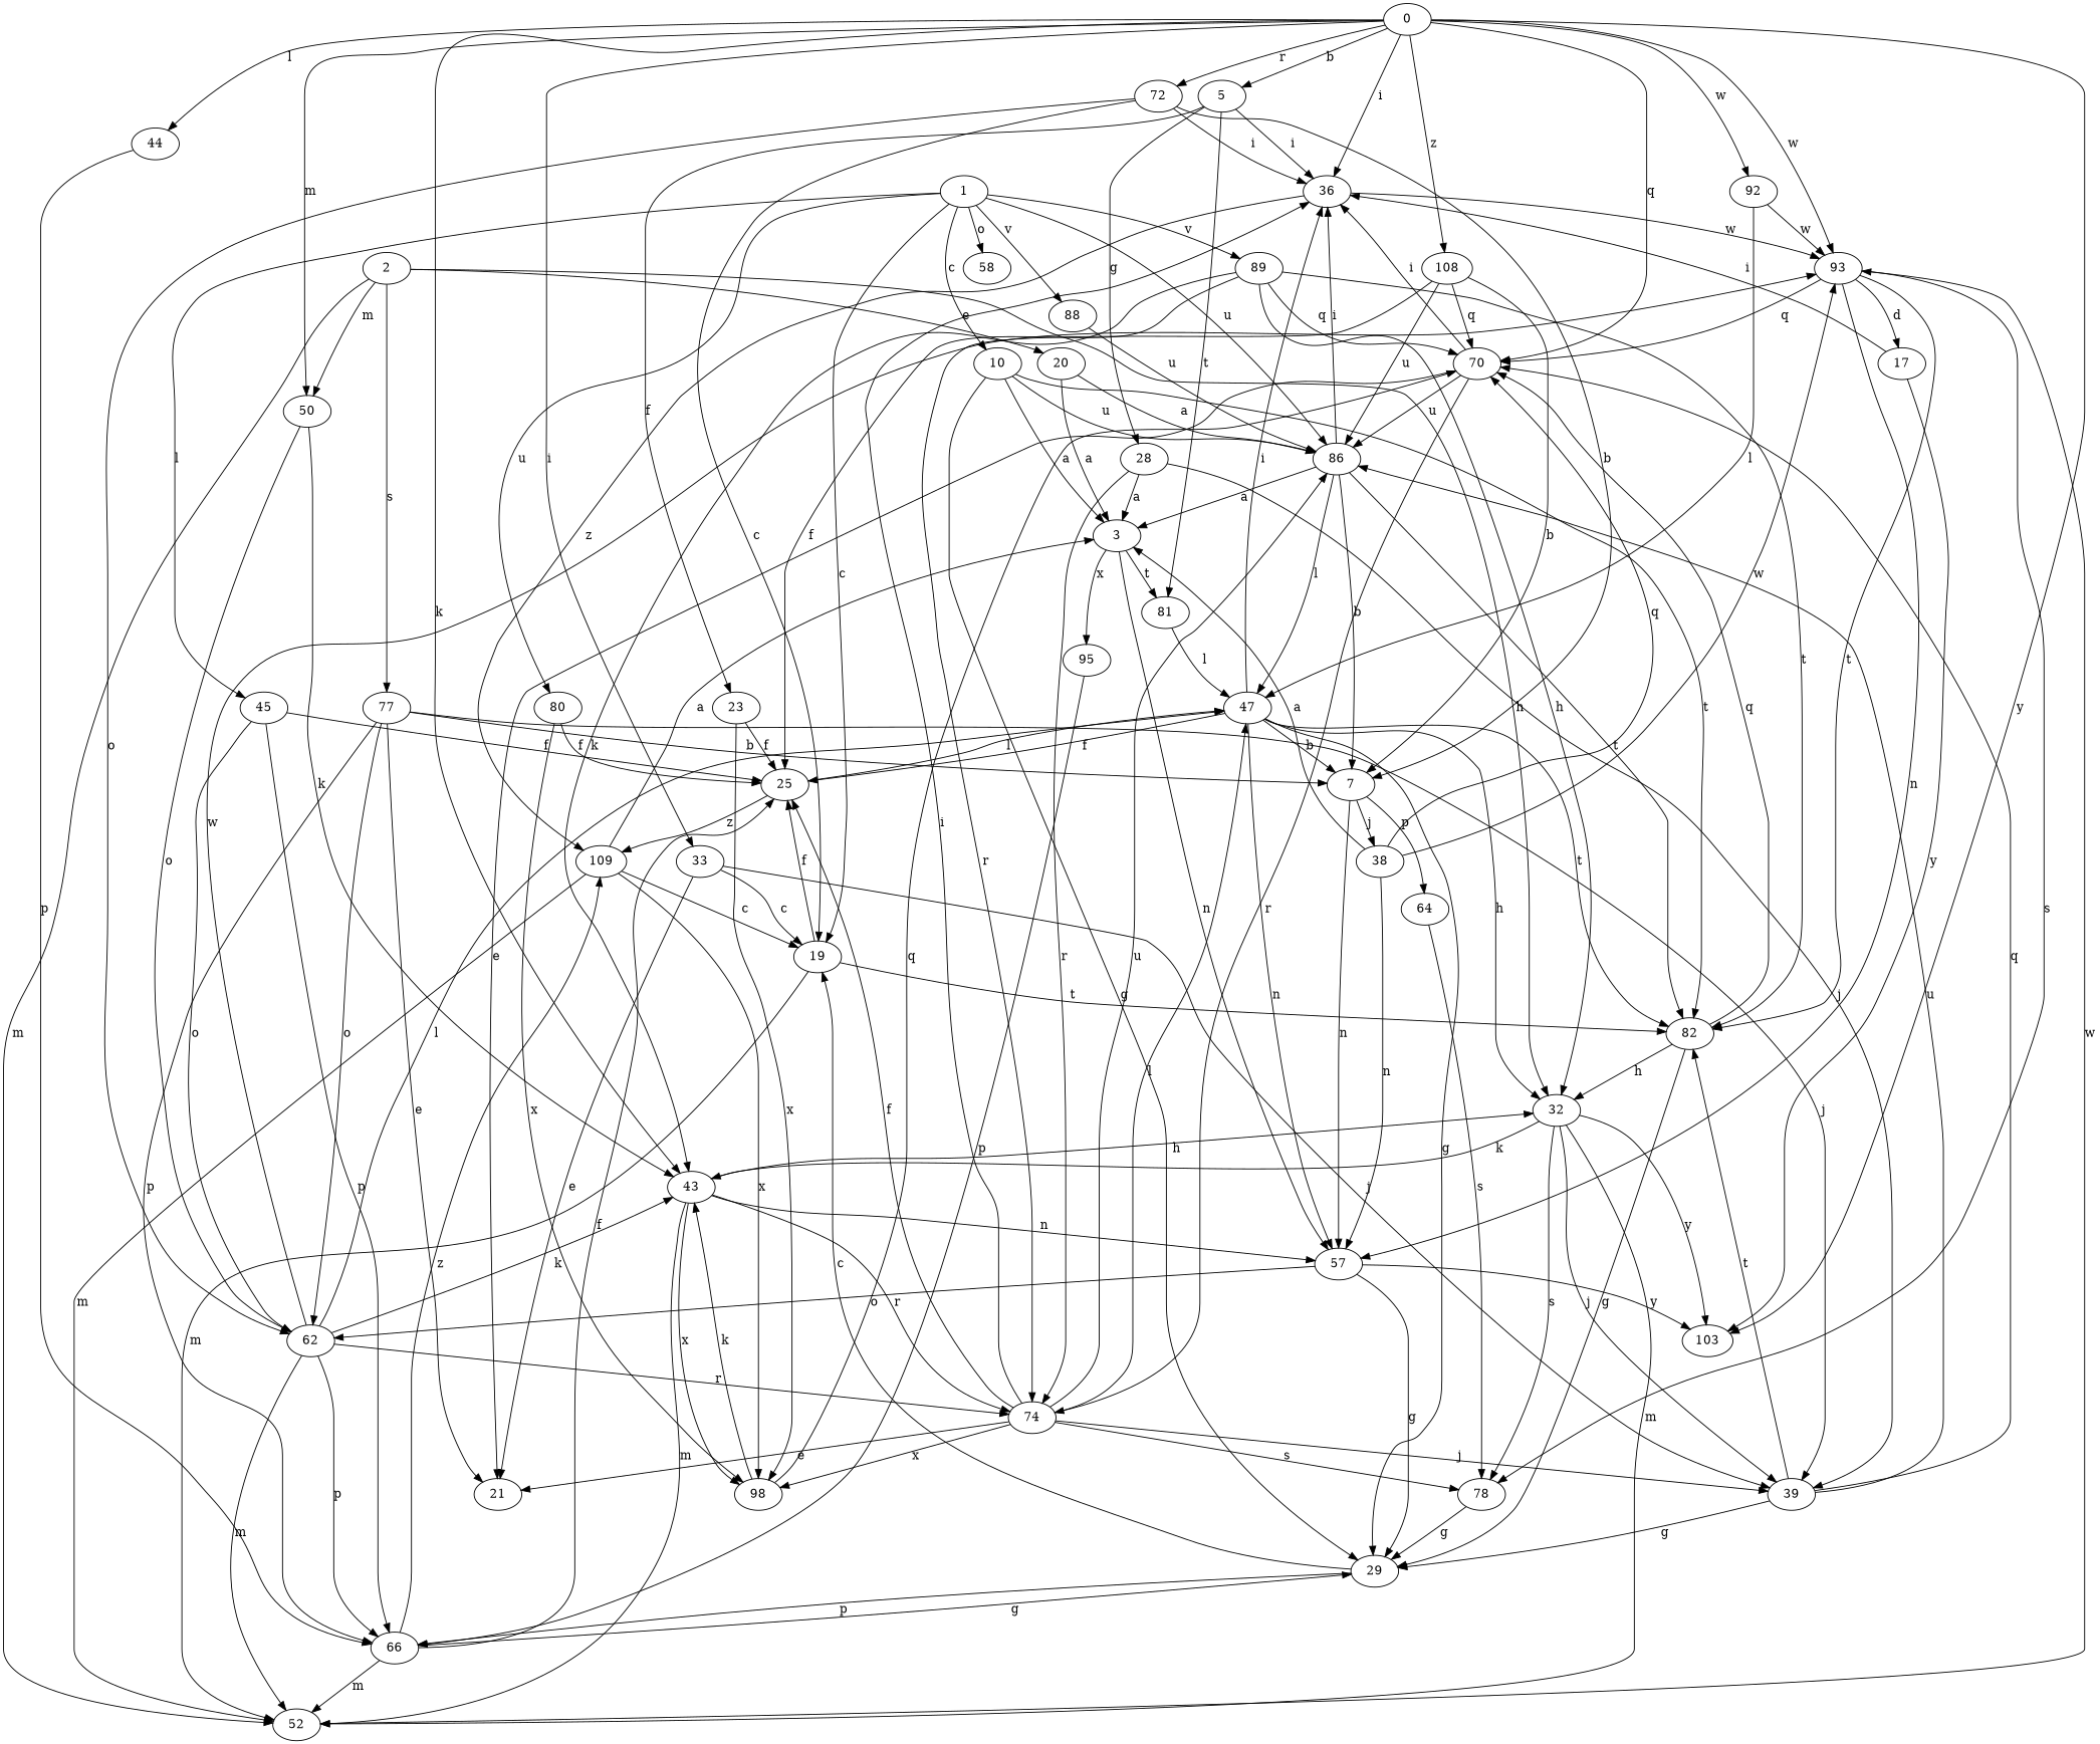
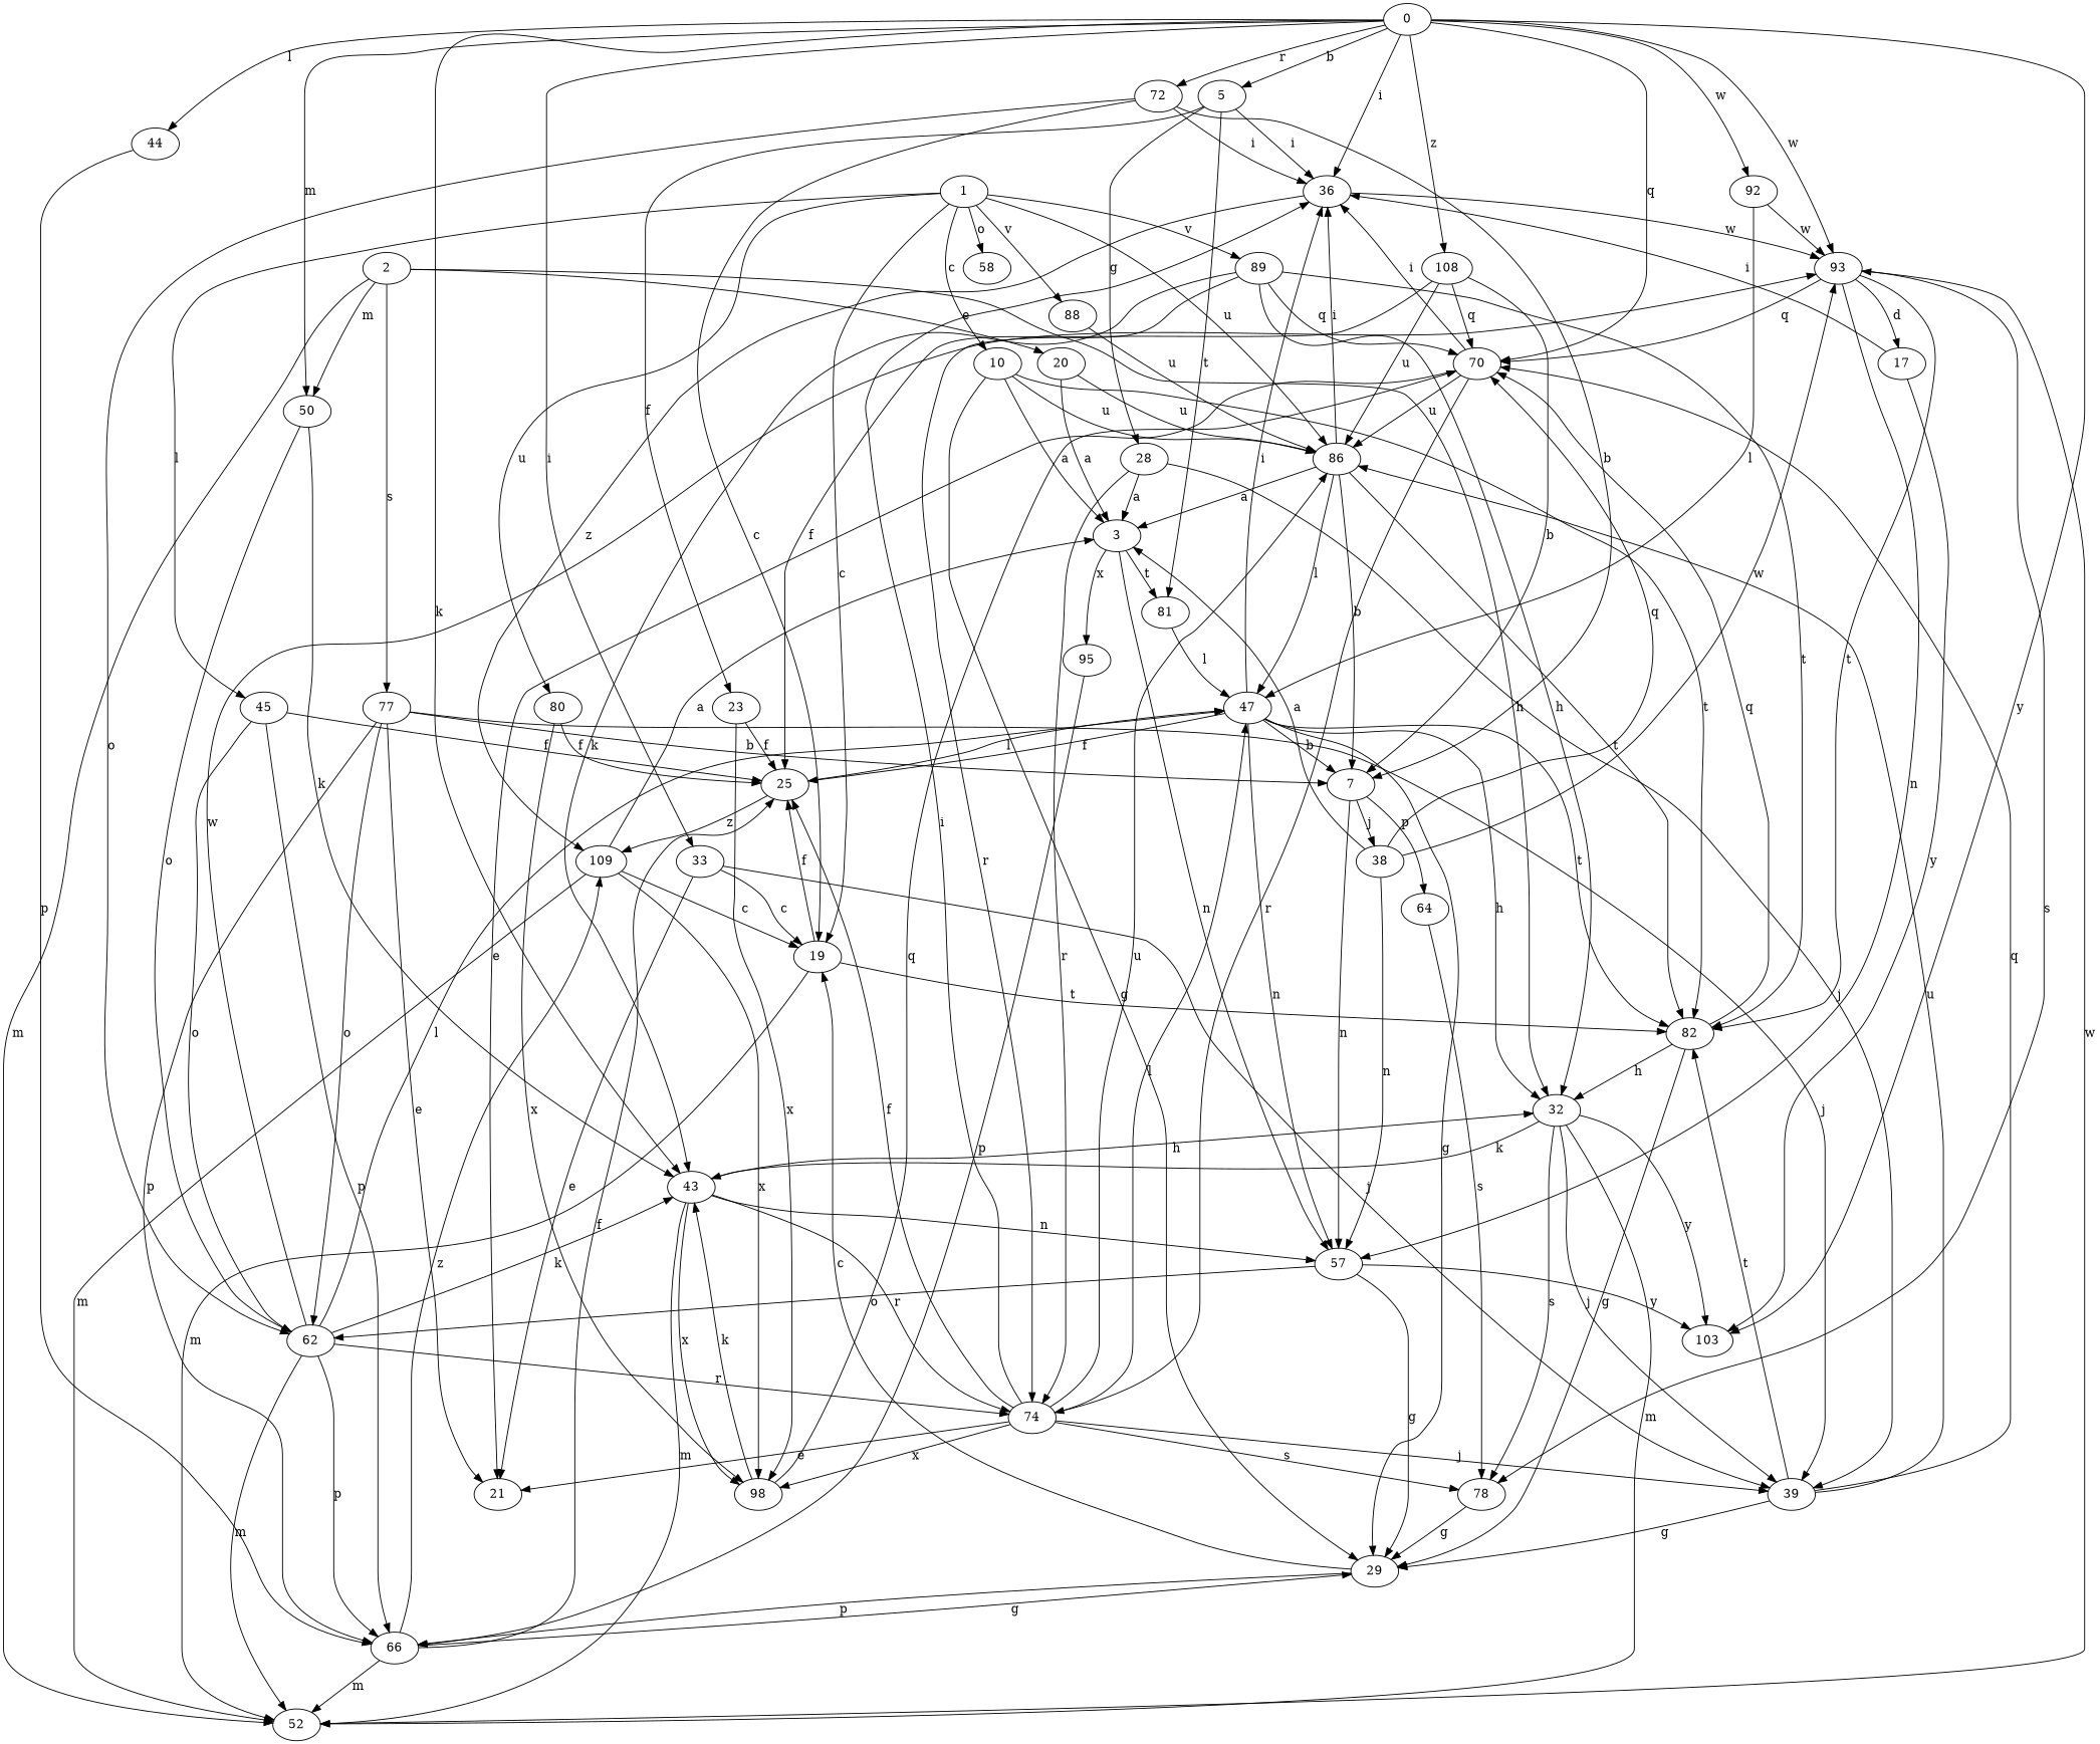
  strict digraph {
    0
    5
    33
    36
    43
    44
    50
    70
    72
    92
    93
    103
    108
    81
    23
    28
    n17 [label=19]
    39
    21
    109
    32
    52
    57
    98
    74
    66
    62
    86
    7
    47
    82
    17
    78
    1
    10
    45
    58
    n38 [label=80]
    88
    89
    3
    29
    25
    2
    20
    77
    95
    38
    64
    0 -> 5 [label=b]
    0 -> 33 [label=i]
    0 -> 36 [label=i]
    0 -> 43 [label=k]
    0 -> 44 [label=l]
    0 -> 50 [label=m]
    0 -> 70 [label=q]
    0 -> 72 [label=r]
    0 -> 92 [label=w]
    0 -> 93 [label=w]
    0 -> 103 [label=y]
    0 -> 108 [label=z]
    5 -> 36 [label=i]
    5 -> 81 [label=t]
    5 -> 23 [label=f]
    5 -> 28 [label=g]
    33 -> n17 [label=c]
    33 -> 39 [label=j]
    33 -> 21 [label=e]
    36 -> 93 [label=w]
    36 -> 109 [label=z]
    43 -> 32 [label=h]
    43 -> 52 [label=m]
    43 -> 57 [label=n]
    43 -> 98 [label=x]
    43 -> 74 [label=r]
    44 -> 66 [label=p]
    50 -> 43 [label=k]
    50 -> 62 [label=o]
    70 -> 36 [label=i]
    70 -> 21 [label=e]
    70 -> 74 [label=r]
    70 -> 86 [label=u]
    72 -> 36 [label=i]
    72 -> n17 [label=c]
    72 -> 62 [label=o]
    72 -> 7 [label=b]
    92 -> 93 [label=w]
    92 -> 47 [label=l]
    93 -> 70 [label=q]
    93 -> 57 [label=n]
    93 -> 82 [label=t]
    93 -> 17 [label=d]
    93 -> 78 [label=s]
    108 -> 70 [label=q]
    108 -> 74 [label=r]
    108 -> 86 [label=u]
    108 -> 7 [label=b]
    81 -> 47 [label=l]
    23 -> 98 [label=x]
    23 -> 25 [label=f]
    28 -> 39 [label=j]
    28 -> 74 [label=r]
    28 -> 3 [label=a]
    n17 -> 52 [label=m]
    n17 -> 82 [label=t]
    n17 -> 25 [label=f]
    39 -> 70 [label=q]
    39 -> 86 [label=u]
    39 -> 82 [label=t]
    39 -> 29 [label=g]
    109 -> n17 [label=c]
    109 -> 52 [label=m]
    109 -> 98 [label=x]
    109 -> 3 [label=a]
    32 -> 43 [label=k]
    32 -> 103 [label=y]
    32 -> 39 [label=j]
    32 -> 52 [label=m]
    32 -> 78 [label=s]
    52 -> 93 [label=w]
    57 -> 103 [label=y]
    57 -> 62 [label=o]
    57 -> 29 [label=g]
    98 -> 43 [label=k]
    98 -> 70 [label=q]
    74 -> 36 [label=i]
    74 -> 39 [label=j]
    74 -> 21 [label=e]
    74 -> 98 [label=x]
    74 -> 86 [label=u]
    74 -> 47 [label=l]
    74 -> 78 [label=s]
    74 -> 25 [label=f]
    66 -> 109 [label=z]
    66 -> 52 [label=m]
    66 -> 29 [label=g]
    66 -> 25 [label=f]
    62 -> 43 [label=k]
    62 -> 93 [label=w]
    62 -> 52 [label=m]
    62 -> 74 [label=r]
    62 -> 66 [label=p]
    62 -> 47 [label=l]
    86 -> 36 [label=i]
    86 -> 7 [label=b]
    86 -> 47 [label=l]
    86 -> 82 [label=t]
    86 -> 3 [label=a]
    7 -> 57 [label=n]
    7 -> 38 [label=j]
    7 -> 64 [label=p]
    47 -> 36 [label=i]
    47 -> 32 [label=h]
    47 -> 57 [label=n]
    47 -> 7 [label=b]
    47 -> 82 [label=t]
    47 -> 29 [label=g]
    47 -> 25 [label=f]
    82 -> 70 [label=q]
    82 -> 32 [label=h]
    82 -> 29 [label=g]
    17 -> 36 [label=i]
    17 -> 103 [label=y]
    78 -> 29 [label=g]
    1 -> n17 [label=c]
    1 -> 86 [label=u]
    1 -> 10 [label=c]
    1 -> 45 [label=l]
    1 -> 58 [label=o]
    1 -> n38 [label=u]
    1 -> 88 [label=v]
    1 -> 89 [label=v]
    10 -> 86 [label=u]
    10 -> 82 [label=t]
    10 -> 3 [label=a]
    10 -> 29 [label=g]
    45 -> 66 [label=p]
    45 -> 62 [label=o]
    45 -> 25 [label=f]
    n38 -> 98 [label=x]
    n38 -> 25 [label=f]
    88 -> 86 [label=u]
    89 -> 43 [label=k]
    89 -> 70 [label=q]
    89 -> 32 [label=h]
    89 -> 82 [label=t]
    89 -> 25 [label=f]
    3 -> 81 [label=t]
    3 -> 57 [label=n]
    3 -> 95 [label=x]
    29 -> n17 [label=c]
    29 -> 66 [label=p]
    25 -> 109 [label=z]
    25 -> 47 [label=l]
    2 -> 50 [label=m]
    2 -> 32 [label=h]
    2 -> 52 [label=m]
    2 -> 20 [label=e]
    2 -> 77 [label=s]
-   20 -> 86 [label=a]
+   20 -> 86 [label=u]
    20 -> 3 [label=a]
    77 -> 39 [label=j]
    77 -> 21 [label=e]
    77 -> 66 [label=p]
    77 -> 62 [label=o]
    77 -> 7 [label=b]
    95 -> 66 [label=p]
    38 -> 70 [label=q]
    38 -> 93 [label=w]
    38 -> 57 [label=n]
    38 -> 3 [label=a]
    64 -> 78 [label=s]
  }
